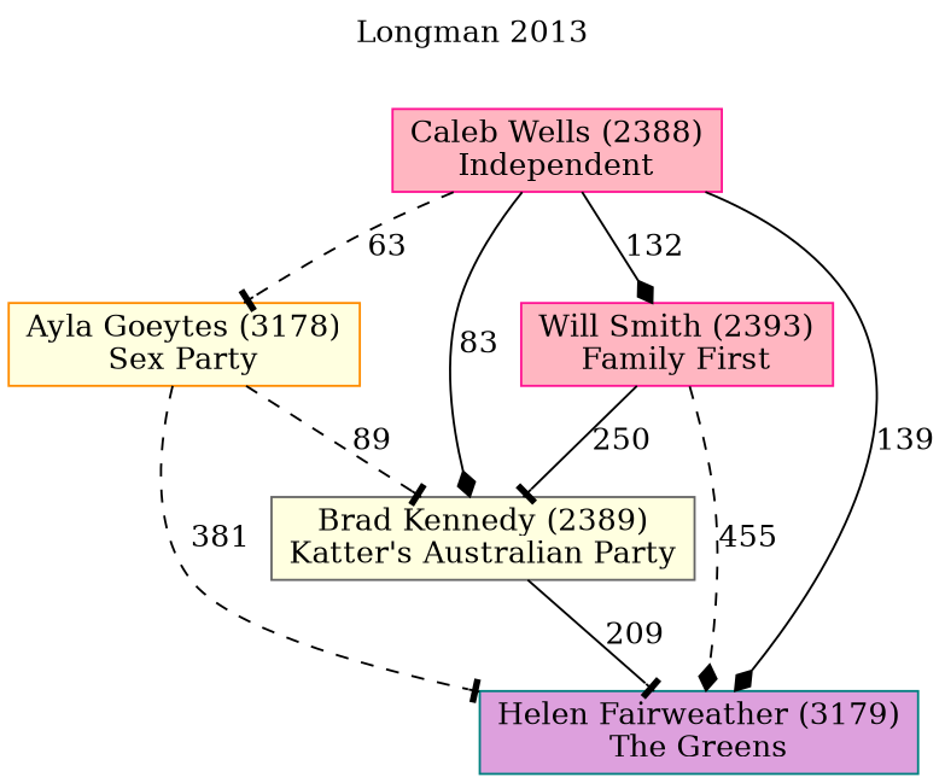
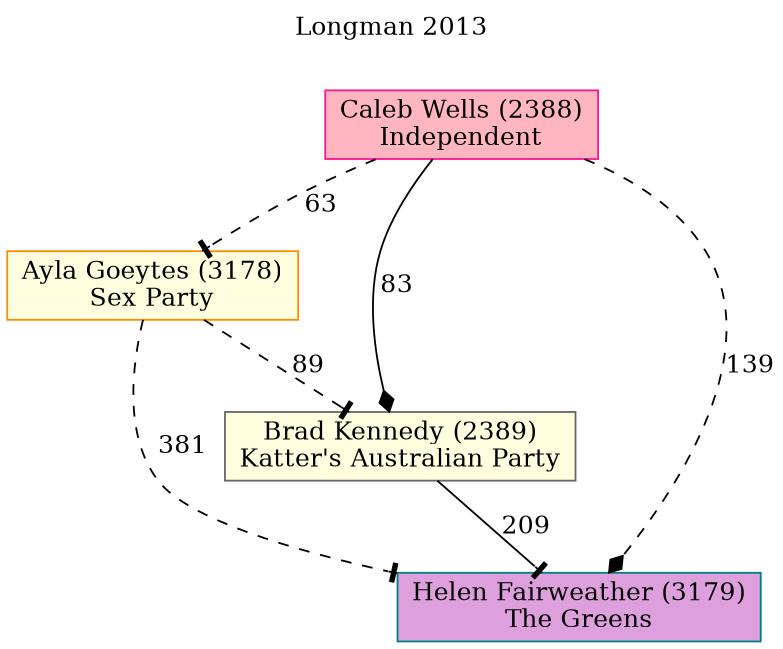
  digraph {
    label="Longman 2013"
    labelloc=t
    mclimit=10
    node [color=deeppink fillcolor=lightyellow shape=box style=filled]
    edge [arrowhead=tee style=dashed]
    n1 [color=darkorange label="Ayla Goeytes (3178)\nSex Party"]
    n2 [color=gray40 label="Brad Kennedy (2389)\nKatter's Australian Party"]
    n3 [color=teal fillcolor=plum label="Helen Fairweather (3179)\nThe Greens"]
-   n4 [fillcolor=lightpink label="Will Smith (2393)\nFamily First"]
    n5 [fillcolor=lightpink label="Caleb Wells (2388)\nIndependent"]
    n1 -> n2 [label=89]
    n1 -> n3 [label=381]
    n2 -> n3 [label=209 style=solid]
-   n4 -> n2 [label=250 style=solid]
-   n4 -> n3 [arrowhead=diamond label=455]
    n5 -> n1 [label=63]
    n5 -> n2 [arrowhead=diamond label=83 style=solid]
-   n5 -> n3 [arrowhead=diamond label=139 style=solid]
-   n5 -> n4 [arrowhead=diamond label=132 style=solid]
+   n5 -> n3 [arrowhead=diamond label=139]
  }
